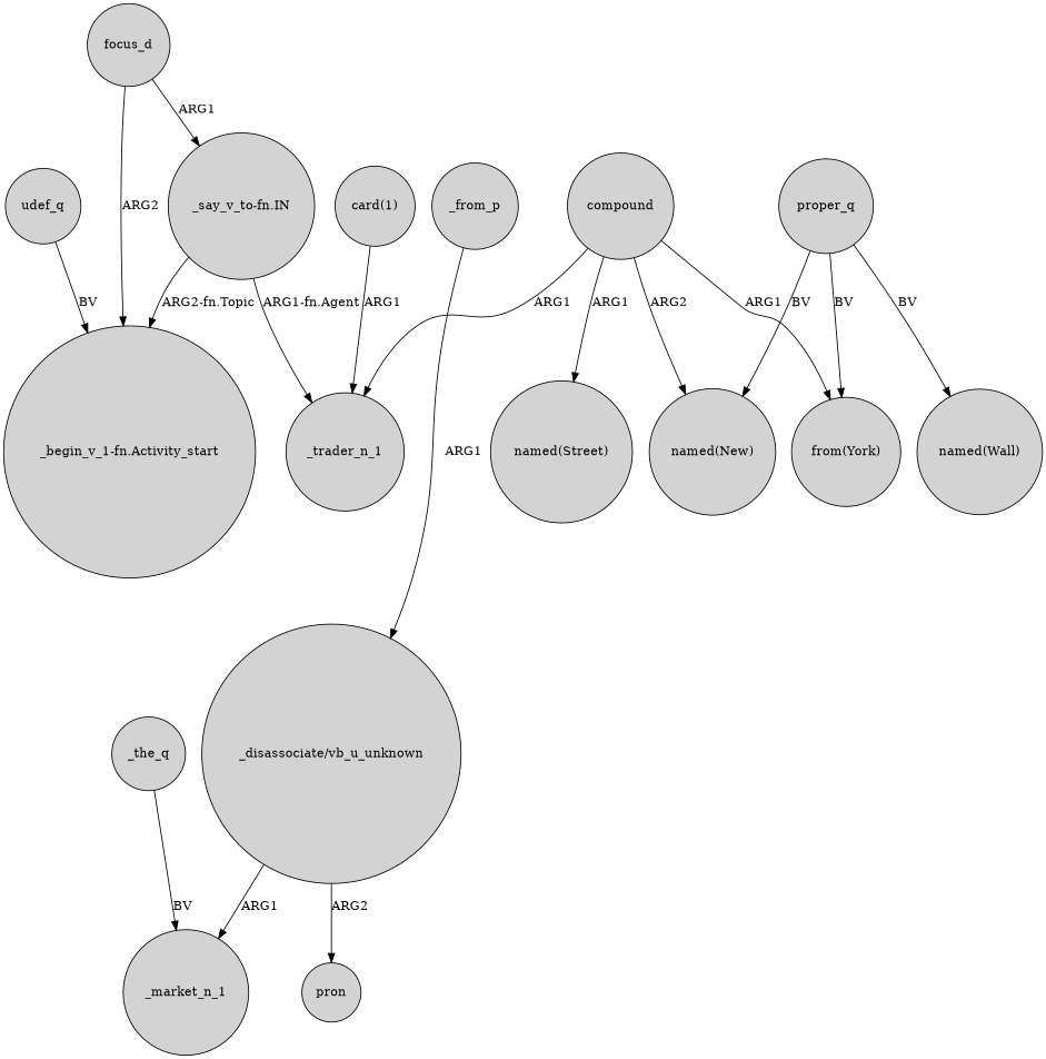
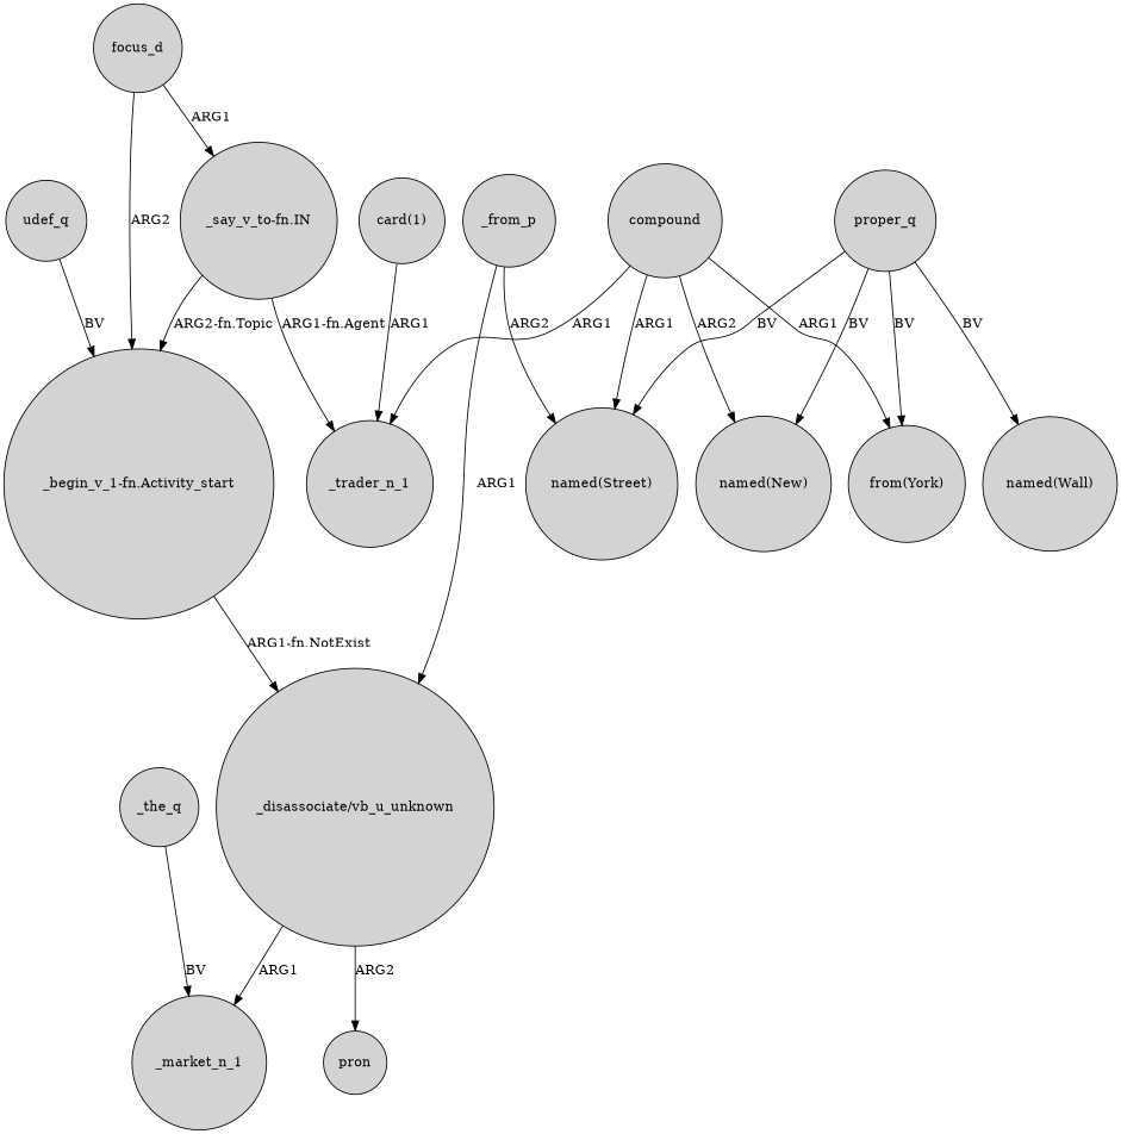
  digraph {
    node [shape=circle style=filled]
    "_begin_v_1-fn.Activity_start"
    "_disassociate/vb_u_unknown"
    _market_n_1
    pron
    "card(1)"
    _trader_n_1
    compound
    "named(New)"
    "named(Street)"
    n10 [label="from(York)"]
    udef_q
    proper_q
    "named(Wall)"
    _from_p
    focus_d
    "_say_v_to-fn.IN"
    _the_q
+   "_begin_v_1-fn.Activity_start" -> "_disassociate/vb_u_unknown" [label="ARG1-fn.NotExist"]
    "_disassociate/vb_u_unknown" -> _market_n_1 [label=ARG1]
    "_disassociate/vb_u_unknown" -> pron [label=ARG2]
    "card(1)" -> _trader_n_1 [label=ARG1]
    compound -> _trader_n_1 [label=ARG1]
    compound -> "named(New)" [label=ARG2]
    compound -> "named(Street)" [label=ARG1]
    compound -> n10 [label=ARG1]
    udef_q -> "_begin_v_1-fn.Activity_start" [label=BV]
    proper_q -> "named(New)" [label=BV]
+   proper_q -> "named(Street)" [label=BV]
    proper_q -> n10 [label=BV]
    proper_q -> "named(Wall)" [label=BV]
    _from_p -> "_disassociate/vb_u_unknown" [label=ARG1]
+   _from_p -> "named(Street)" [label=ARG2]
    focus_d -> "_begin_v_1-fn.Activity_start" [label=ARG2]
    focus_d -> "_say_v_to-fn.IN" [label=ARG1]
    "_say_v_to-fn.IN" -> "_begin_v_1-fn.Activity_start" [label="ARG2-fn.Topic"]
    "_say_v_to-fn.IN" -> _trader_n_1 [label="ARG1-fn.Agent"]
    _the_q -> _market_n_1 [label=BV]
  }
